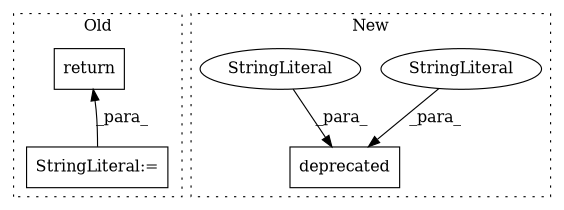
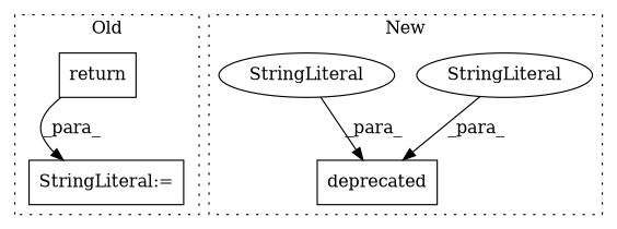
  digraph {
    node [a=45 shape=box]
    n1 [a=41 l=7 label=return s=799]
    n2 [a=7 l=1 label="StringLiteral:=" s=521]
    n3 [a=32 l="11,1" label=deprecated s="350,529"]
    n4 [l=6 label=StringLiteral s=523 shape=ellipse]
    n5 [l=161 label=StringLiteral s=361 shape=ellipse]
    subgraph cluster_1 {
      label=Old
      style=dotted
      n1
      n2
    }
    subgraph cluster_2 {
      label=New
      style=dotted
      n3
      n4
      n5
    }
-   n2 -> n1 [label=_para_]
+   n1 -> n2 [label=_para_]
    n4 -> n3 [label=_para_]
    n5 -> n3 [label=_para_]
  }
